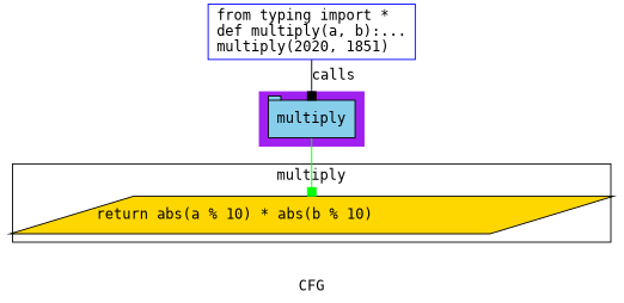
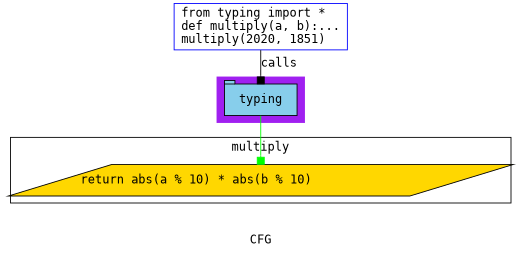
  digraph {
    compound=True
    fontname="DejaVu Sans Mono"
    label=CFG
    pack=False
    rankdir=TB
    ranksep=0.02
    node [color=black fontname="DejaVu Sans Mono" style="filled,solid"]
    edge [fontname="DejaVu Sans Mono" style=solid arrowhead=box]
-   n1 [height=0.5 label=multiply linenum="[7]" shape=tab style=filled width=1.1528 fillcolor=skyblue]
+   n1 [height=0.5 label=typing linenum="[7]" shape=tab style=filled width=1.1528 fillcolor=skyblue]
    n2 [fillcolor=gold height=0.5 label="return abs(a % 10) * abs(b % 10)\l" linenum="[5]" shape=parallelogram width=7.4382]
    n3 [fillcolor=white height=0.73611 label="from typing import *\ldef multiply(a, b):...\lmultiply(2020, 1851)\l" linenum="[1]" shape=rectangle width=2.75 color=blue]
    subgraph cluster_1 {
      color=purple
      compound=true
      label=""
      shape=tab
      style=filled
      n1
    }
    subgraph cluster_2 {
      label=multiply
      n2
    }
    n1 -> n2 [color=green]
    n3 -> n1 [label=calls]
  }
